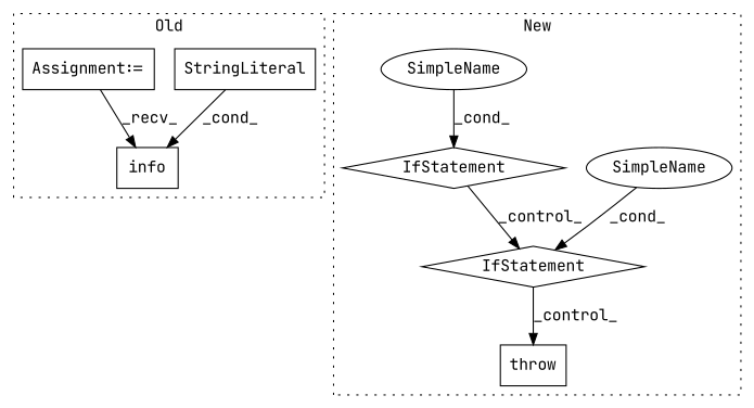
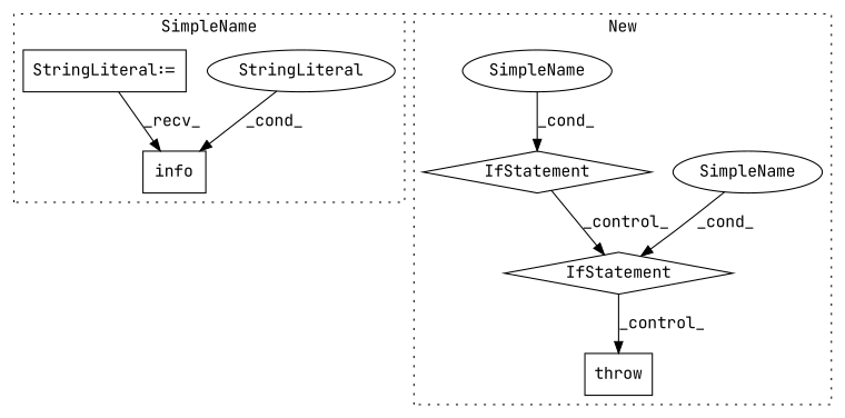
  digraph {
    fontname="JetBrains Mono"
    node [a=25 fontname="JetBrains Mono" shape=box]
    edge [fontname="JetBrains Mono"]
    n1 [a=32 l="5,1" label=info s="1738,1813"]
-   n2 [a=45 l=57 label=StringLiteral s=1743]
-   n3 [a=7 l=6 label="Assignment:=" s=620]
+   n2 [a=45 l=57 label=StringLiteral s=1743 shape=ellipse]
+   n3 [a=7 l=6 label="StringLiteral:=" s=620]
    n4 [a=53 l=6 label=throw s=1570]
    n5 [l="14,2" label=IfStatement s="1509,1554" shape=diamond]
    n6 [a=42 label=SimpleName shape=ellipse]
    n7 [a=42 label=SimpleName shape=ellipse]
    n8 [l="4,2" label=IfStatement s="1471,1495" shape=diamond]
    subgraph cluster_1 {
-     label=Old
+     label=SimpleName
      style=dotted
      n1
      n2
      n3
    }
    subgraph cluster_2 {
      label=New
      style=dotted
      n4
      n5
      n6
      n7
      n8
    }
    n2 -> n1 [label=_cond_]
    n3 -> n1 [label=_recv_]
    n5 -> n4 [label=_control_]
    n6 -> n5 [label=_cond_]
    n7 -> n8 [label=_cond_]
    n8 -> n5 [label=_control_]
  }
